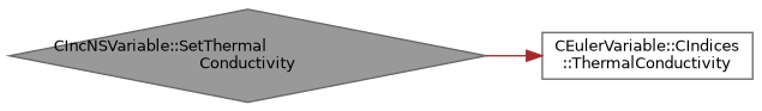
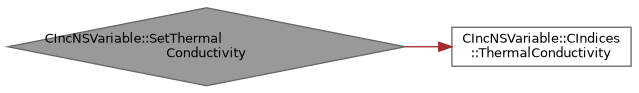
  digraph {
    rankdir=LR
    node [fontname=Helvetica fontsize=10 style=filled]
    n1 [color=gray40 fillcolor=grey60 fontcolor=black height=0.2 label="CIncNSVariable::SetThermal\lConductivity" shape=diamond width=0.4]
-   n2 [color=grey40 fillcolor=white height=0.2 label="CEulerVariable::CIndices\l::ThermalConductivity" shape=box width=0.4]
+   n2 [color=grey40 fillcolor=white height=0.2 label="CIncNSVariable::CIndices\l::ThermalConductivity" shape=box width=0.4]
    n1 -> n2 [color=brown fontname=Helvetica fontsize=10 labelfontname=Helvetica labelfontsize=10 style=solid]
  }
